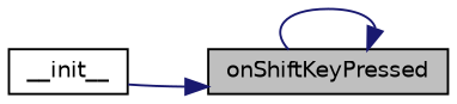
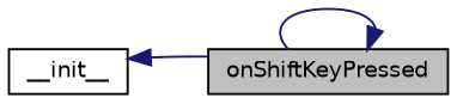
  digraph {
    rankdir=RL
    node [color=black fontname=Helvetica fontsize=10 shape=record]
    edge [color=midnightblue dir=back fontname=Helvetica fontsize=10 labelfontname=Helvetica labelfontsize=10 style=solid]
    n1 [fillcolor=grey75 fontcolor=black height=0.2 label=onShiftKeyPressed style=filled width=0.4]
    n2 [height=0.2 label=__init__ width=0.4]
    n1 -> n1
-   n1 -> n2
+   n2 -> n1
  }
